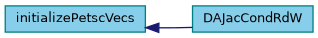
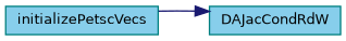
  digraph {
    rankdir=LR
    node [color=teal fillcolor=skyblue fontname=Helvetica fontsize=10 shape=record style=filled]
    n1 [fontcolor=black height=0.2 label=initializePetscVecs width=0.4]
    n2 [height=0.2 label=DAJacCondRdW width=0.4]
-   n1 -> n2 [color=midnightblue dir=back fontname=Helvetica fontsize=10 labelfontname=Helvetica labelfontsize=10 style=solid]
+   n2 -> n1 [color=midnightblue dir=back fontname=Helvetica fontsize=10 labelfontname=Helvetica labelfontsize=10 style=solid]
  }
